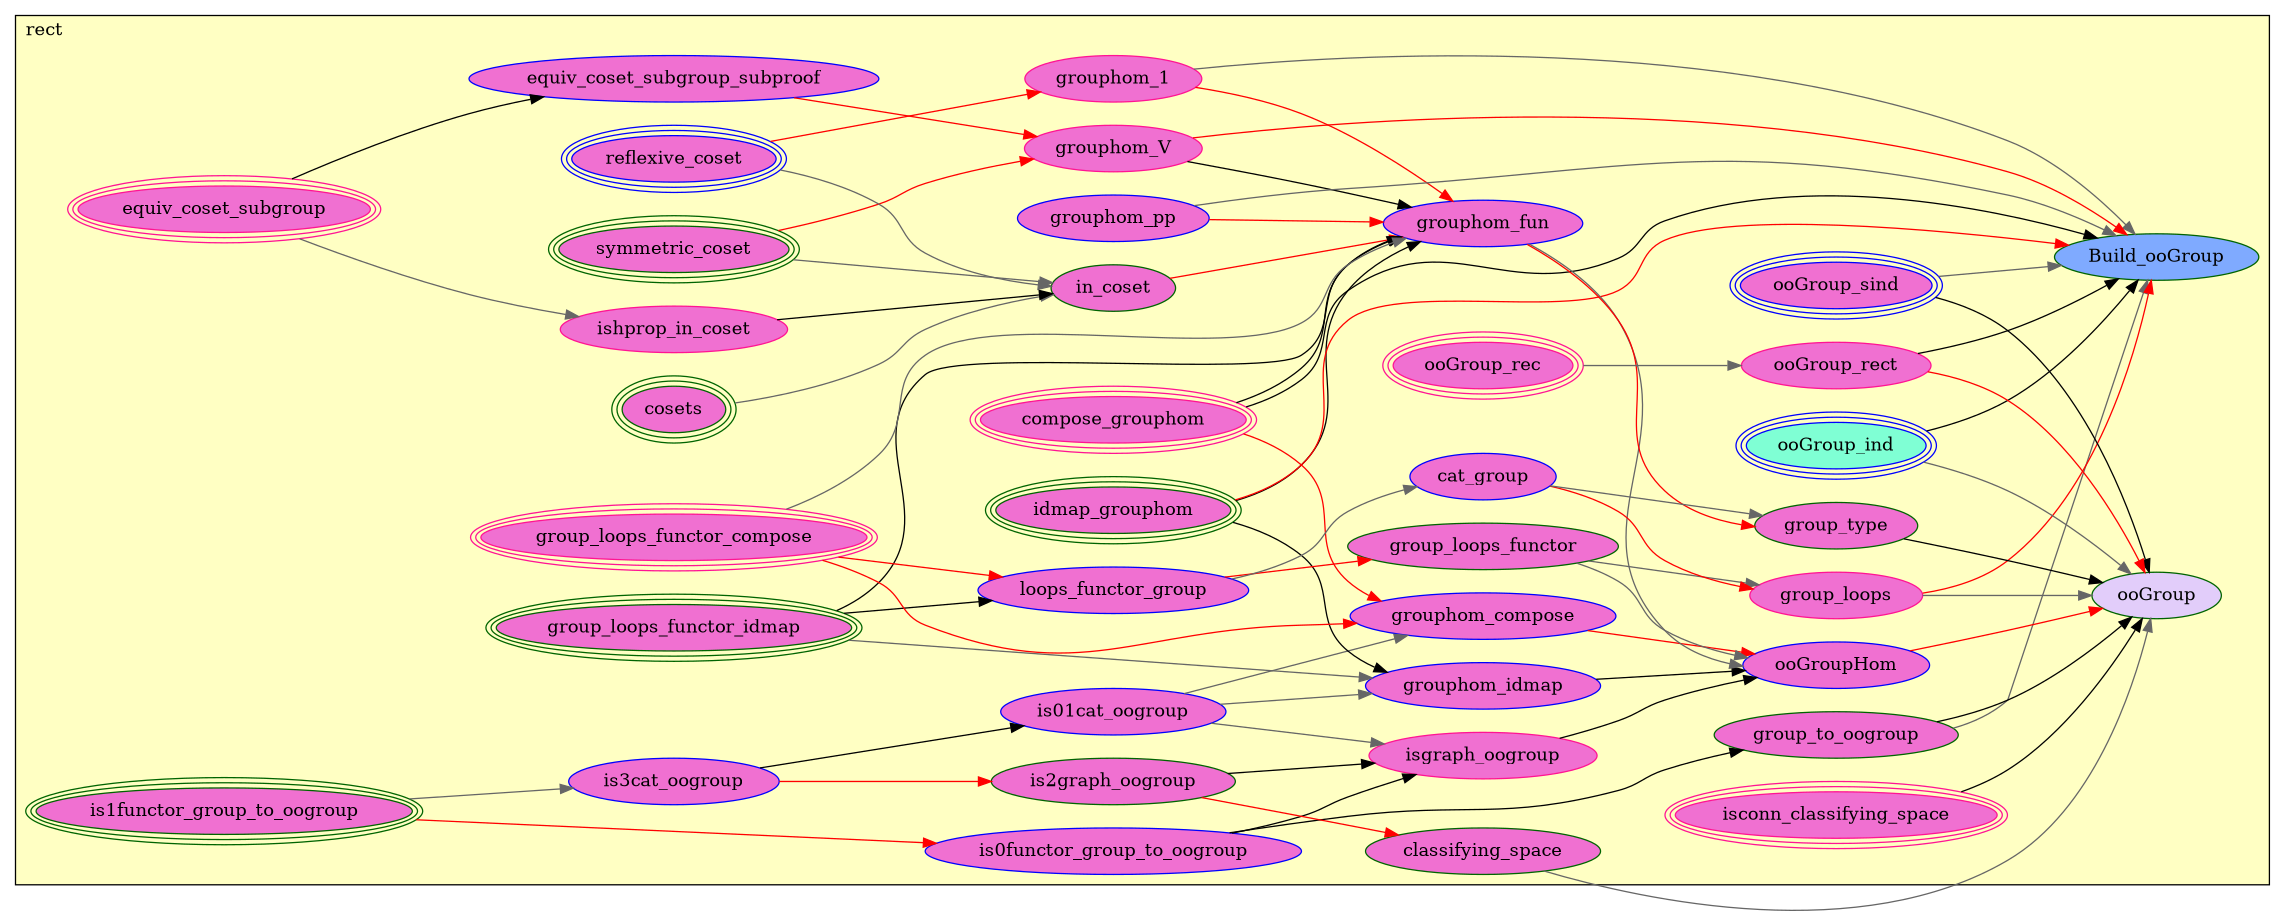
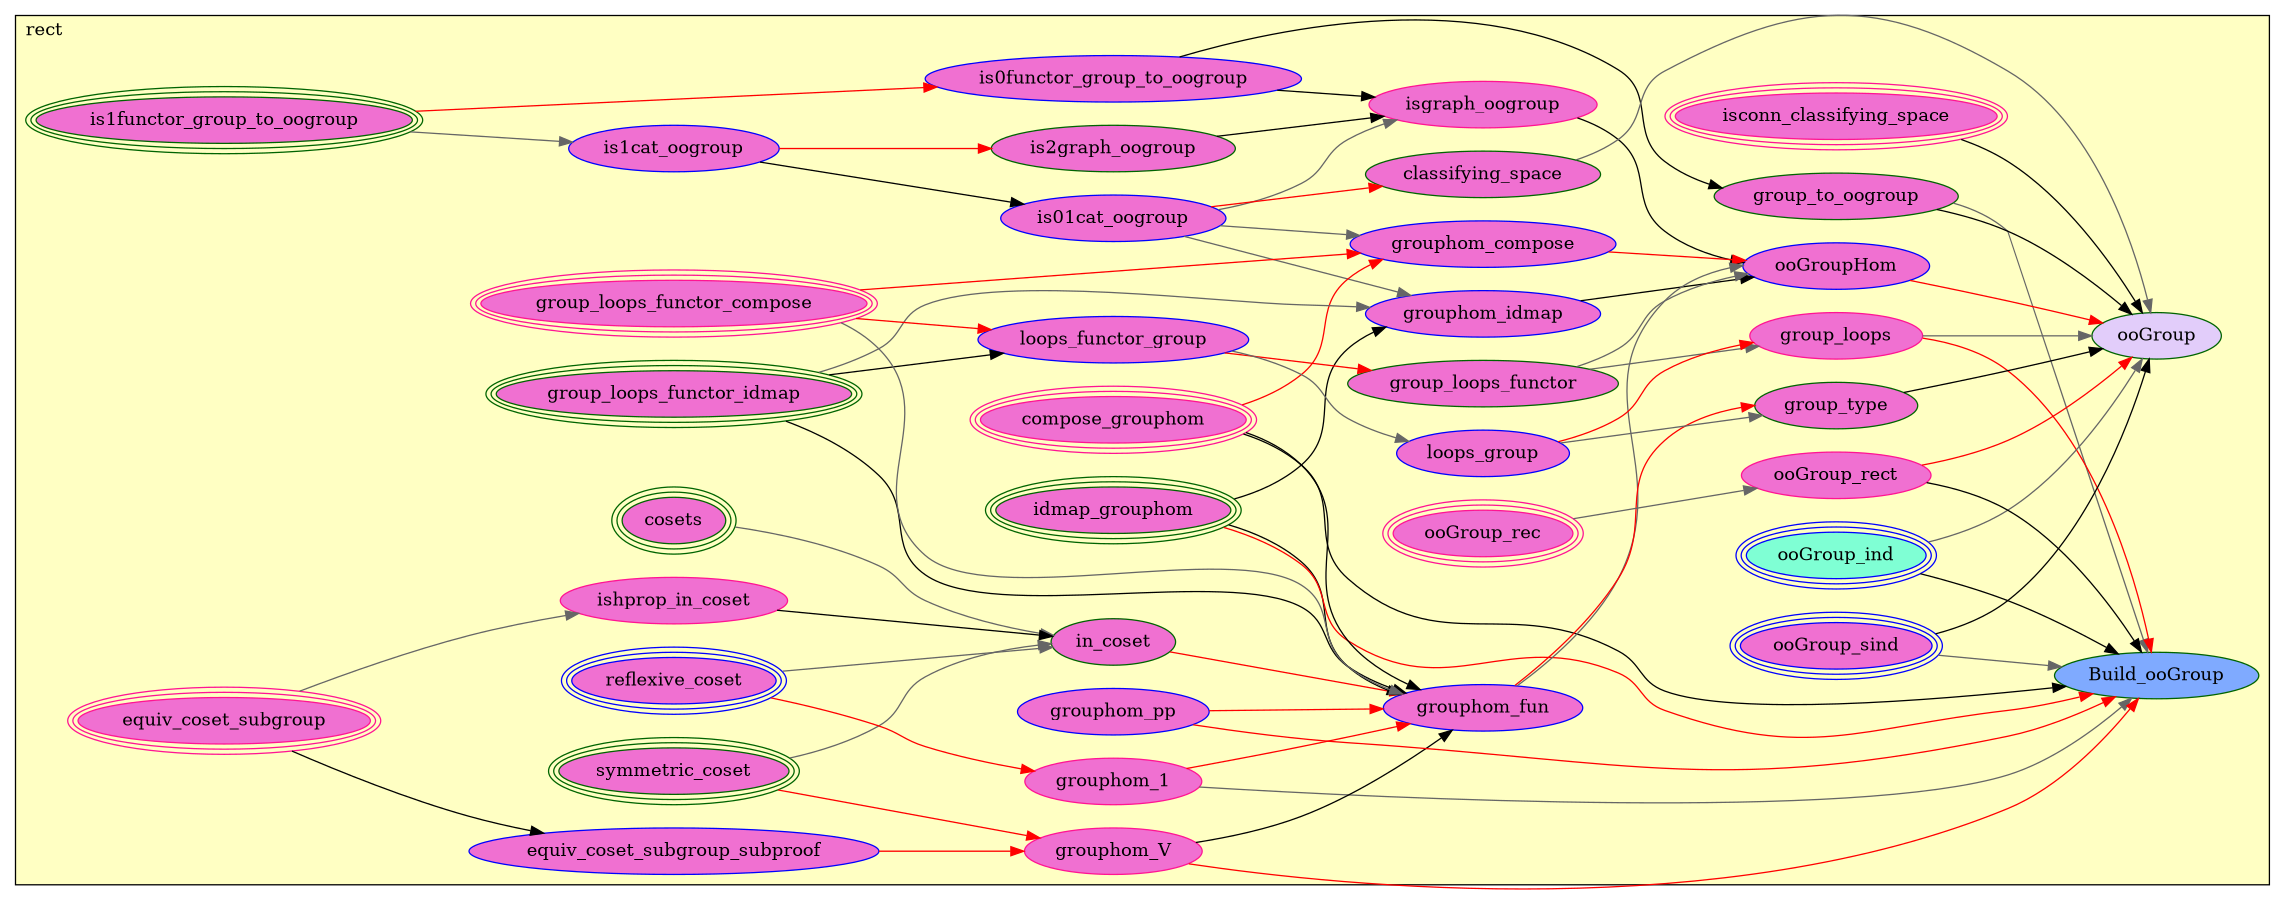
  digraph {
    rankdir=LR
    node [color=blue fillcolor="#F070D1" style=filled]
    edge [color=red]
    n1 [color=darkgreen label=is1functor_group_to_oogroup peripheries=3]
    n2 [label=is0functor_group_to_oogroup]
    n3 [color=darkgreen label=group_to_oogroup]
-   n4 [label=is3cat_oogroup]
+   n4 [label=is1cat_oogroup]
    n5 [color=darkgreen label=is2graph_oogroup]
    n6 [label=is01cat_oogroup]
    n7 [color=deeppink label=isgraph_oogroup]
    n8 [color=darkgreen label=cosets peripheries=3]
    n9 [color=deeppink label=equiv_coset_subgroup peripheries=3]
    n10 [label=equiv_coset_subgroup_subproof]
    n11 [color=darkgreen label=symmetric_coset peripheries=3]
    n12 [label=reflexive_coset peripheries=3]
    n13 [color=deeppink label=ishprop_in_coset]
    n14 [color=darkgreen label=in_coset]
    n15 [color=deeppink label=grouphom_1]
    n16 [color=deeppink label=grouphom_V]
    n17 [label=grouphom_pp]
    n18 [color=darkgreen label=idmap_grouphom peripheries=3]
    n19 [color=deeppink label=compose_grouphom peripheries=3]
    n20 [color=darkgreen label=group_loops_functor_idmap peripheries=3]
    n21 [label=grouphom_idmap]
    n22 [color=deeppink label=group_loops_functor_compose peripheries=3]
    n23 [label=grouphom_compose]
    n24 [label=loops_functor_group]
    n25 [color=darkgreen label=group_loops_functor]
    n26 [label=grouphom_fun]
    n27 [label=ooGroupHom]
-   n28 [label=cat_group]
+   n28 [label=loops_group]
    n29 [color=deeppink label=group_loops]
    n30 [color=darkgreen label=group_type]
    n31 [color=deeppink label=isconn_classifying_space peripheries=3]
    n32 [color=darkgreen label=classifying_space]
    n33 [label=ooGroup_sind peripheries=3]
    n34 [color=deeppink label=ooGroup_rec peripheries=3]
    n35 [fillcolor="#7FFFD4" label=ooGroup_ind peripheries=3]
    n36 [color=deeppink label=ooGroup_rect]
    n37 [color=darkgreen fillcolor="#7FAAFF" label=Build_ooGroup]
    n38 [color=darkgreen fillcolor="#E2CDFA" label=ooGroup]
    subgraph cluster_1 {
      fillcolor="#FFFFC3"
      label=rect
      labeljust=l
      style=filled
      n1
      n2
      n3
      n4
      n5
      n6
      n7
      n8
      n9
      n10
      n11
      n12
      n13
      n14
      n15
      n16
      n17
      n18
      n19
      n20
      n21
      n22
      n23
      n24
      n25
      n26
      n27
      n28
      n29
      n30
      n31
      n32
      n33
      n34
      n35
      n36
      n37
      n38
    }
    n1 -> n2
    n1 -> n4 [color=gray40]
    n2 -> n3 [color=black]
    n2 -> n7 [color=black]
    n3 -> n37 [color=gray40]
    n3 -> n38 [color=black]
    n4 -> n5
    n4 -> n6 [color=black]
    n5 -> n7 [color=black]
-   n5 -> n32
+   n6 -> n32
    n6 -> n7 [color=gray40]
    n6 -> n21 [color=gray40]
    n6 -> n23 [color=gray40]
    n7 -> n27 [color=black]
    n8 -> n14 [color=gray40]
    n9 -> n10 [color=black]
    n9 -> n13 [color=gray40]
    n10 -> n16
    n11 -> n14 [color=gray40]
    n11 -> n16
    n12 -> n14 [color=gray40]
    n12 -> n15
    n13 -> n14 [color=black]
    n14 -> n26
    n15 -> n26
    n15 -> n37 [color=gray40]
    n16 -> n26 [color=black]
    n16 -> n37
    n17 -> n26
-   n17 -> n37 [color=gray40]
+   n17 -> n37
    n18 -> n21 [color=black]
    n18 -> n26 [color=black]
    n18 -> n37
    n19 -> n23
    n19 -> n26 [color=black]
    n19 -> n37 [color=black]
    n20 -> n21 [color=gray40]
    n20 -> n24 [color=black]
    n20 -> n26 [color=black]
    n21 -> n27 [color=black]
    n22 -> n23
    n22 -> n24
    n22 -> n26 [color=gray40]
    n23 -> n27
    n24 -> n25
    n24 -> n28 [color=gray40]
    n25 -> n27 [color=gray40]
    n25 -> n29 [color=gray40]
    n26 -> n27 [color=gray40]
    n26 -> n30
    n27 -> n38
    n28 -> n29
    n28 -> n30 [color=gray40]
    n29 -> n37
    n29 -> n38 [color=gray40]
    n30 -> n38 [color=black]
    n31 -> n38 [color=black]
    n32 -> n38 [color=gray40]
    n33 -> n37 [color=gray40]
    n33 -> n38 [color=black]
    n34 -> n36 [color=gray40]
    n35 -> n37 [color=black]
    n35 -> n38 [color=gray40]
    n36 -> n37 [color=black]
    n36 -> n38
  }
